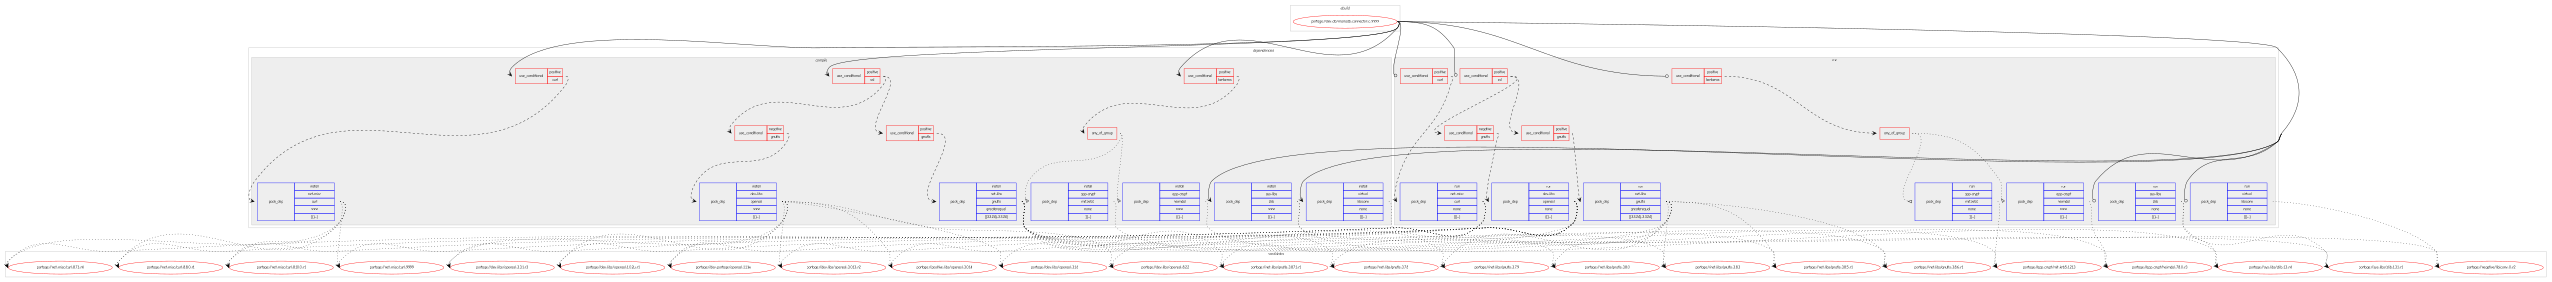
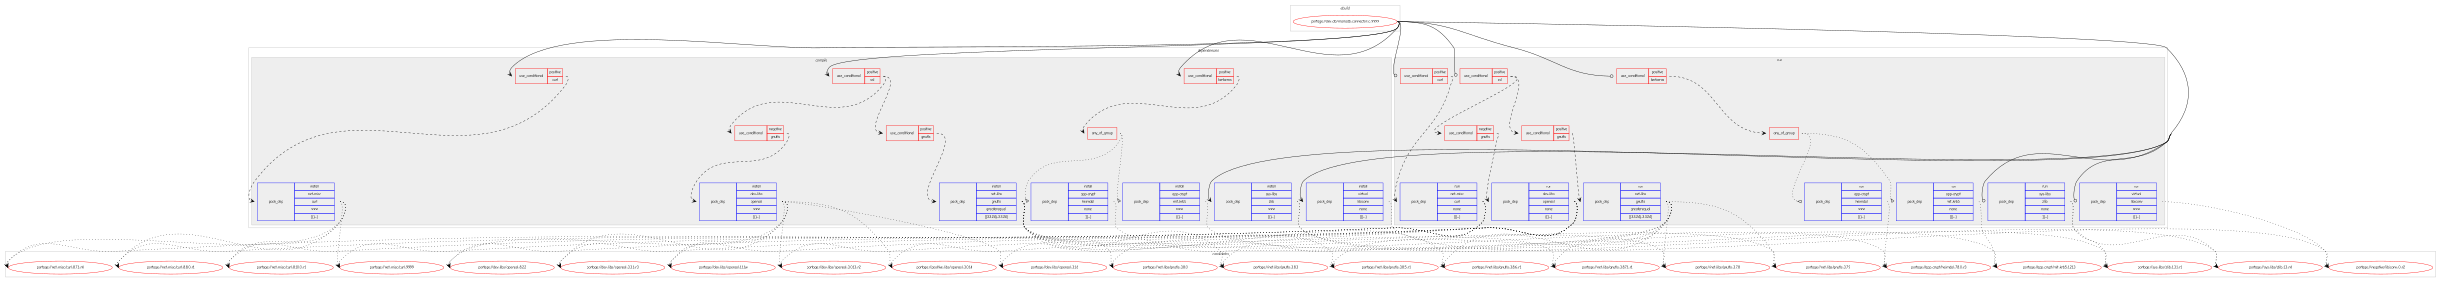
  digraph {
    compound=true
    concentrate=true
    fontname="Comic Neue"
    fontsize=10
    newrank=true
    rankdir=TB
    ranksep=1.5
    node [color=red fontname="Comic Neue" fontsize=10 shape=none]
    edge [arrowhead=vee fontname="Comic Neue" headport=w style=dotted tailport=e weight=100]
    n1 [label="portage://dev-db/mariadb-connector-c-9999" width=4 shape=""]
    n2 [color=blue label=<<TABLE BORDER="0" CELLBORDER="1" CELLSPACING="0" CELLPADDING="4" WIDTH="220"><TR><TD ROWSPAN="6" CELLPADDING="30">pack_dep</TD></TR><TR><TD WIDTH="110">install</TD></TR><TR><TD>net-misc</TD></TR><TR><TD>curl</TD></TR><TR><TD>none</TD></TR><TR><TD>[[],,,,]</TD></TR></TABLE>>]
    n3 [label=<<TABLE BORDER="0" CELLBORDER="1" CELLSPACING="0" CELLPADDING="4"><TR><TD ROWSPAN="3" CELLPADDING="10">use_conditional</TD></TR><TR><TD>positive</TD></TR><TR><TD>curl</TD></TR></TABLE>>]
    n4 [color=blue label=<<TABLE BORDER="0" CELLBORDER="1" CELLSPACING="0" CELLPADDING="4" WIDTH="220"><TR><TD ROWSPAN="6" CELLPADDING="30">pack_dep</TD></TR><TR><TD WIDTH="110">install</TD></TR><TR><TD>app-crypt</TD></TR><TR><TD>mit-krb5</TD></TR><TR><TD>none</TD></TR><TR><TD>[[],,,,]</TD></TR></TABLE>>]
    n5 [color=blue label=<<TABLE BORDER="0" CELLBORDER="1" CELLSPACING="0" CELLPADDING="4" WIDTH="220"><TR><TD ROWSPAN="6" CELLPADDING="30">pack_dep</TD></TR><TR><TD WIDTH="110">install</TD></TR><TR><TD>app-crypt</TD></TR><TR><TD>heimdal</TD></TR><TR><TD>none</TD></TR><TR><TD>[[],,,,]</TD></TR></TABLE>>]
    n6 [label=<<TABLE BORDER="0" CELLBORDER="1" CELLSPACING="0" CELLPADDING="4"><TR><TD CELLPADDING="10">any_of_group</TD></TR></TABLE>>]
    n7 [label=<<TABLE BORDER="0" CELLBORDER="1" CELLSPACING="0" CELLPADDING="4"><TR><TD ROWSPAN="3" CELLPADDING="10">use_conditional</TD></TR><TR><TD>positive</TD></TR><TR><TD>kerberos</TD></TR></TABLE>>]
    n8 [color=blue label=<<TABLE BORDER="0" CELLBORDER="1" CELLSPACING="0" CELLPADDING="4" WIDTH="220"><TR><TD ROWSPAN="6" CELLPADDING="30">pack_dep</TD></TR><TR><TD WIDTH="110">install</TD></TR><TR><TD>sys-libs</TD></TR><TR><TD>zlib</TD></TR><TR><TD>none</TD></TR><TR><TD>[[],,,,]</TD></TR></TABLE>>]
    n9 [color=blue label=<<TABLE BORDER="0" CELLBORDER="1" CELLSPACING="0" CELLPADDING="4" WIDTH="220"><TR><TD ROWSPAN="6" CELLPADDING="30">pack_dep</TD></TR><TR><TD WIDTH="110">install</TD></TR><TR><TD>net-libs</TD></TR><TR><TD>gnutls</TD></TR><TR><TD>greaterequal</TD></TR><TR><TD>[[3,3,24],,,3.3.24]</TD></TR></TABLE>>]
    n10 [label=<<TABLE BORDER="0" CELLBORDER="1" CELLSPACING="0" CELLPADDING="4"><TR><TD ROWSPAN="3" CELLPADDING="10">use_conditional</TD></TR><TR><TD>positive</TD></TR><TR><TD>gnutls</TD></TR></TABLE>>]
    n11 [color=blue label=<<TABLE BORDER="0" CELLBORDER="1" CELLSPACING="0" CELLPADDING="4" WIDTH="220"><TR><TD ROWSPAN="6" CELLPADDING="30">pack_dep</TD></TR><TR><TD WIDTH="110">install</TD></TR><TR><TD>dev-libs</TD></TR><TR><TD>openssl</TD></TR><TR><TD>none</TD></TR><TR><TD>[[],,,,]</TD></TR></TABLE>>]
    n12 [label=<<TABLE BORDER="0" CELLBORDER="1" CELLSPACING="0" CELLPADDING="4"><TR><TD ROWSPAN="3" CELLPADDING="10">use_conditional</TD></TR><TR><TD>negative</TD></TR><TR><TD>gnutls</TD></TR></TABLE>>]
    n13 [label=<<TABLE BORDER="0" CELLBORDER="1" CELLSPACING="0" CELLPADDING="4"><TR><TD ROWSPAN="3" CELLPADDING="10">use_conditional</TD></TR><TR><TD>positive</TD></TR><TR><TD>ssl</TD></TR></TABLE>>]
    n14 [color=blue label=<<TABLE BORDER="0" CELLBORDER="1" CELLSPACING="0" CELLPADDING="4" WIDTH="220"><TR><TD ROWSPAN="6" CELLPADDING="30">pack_dep</TD></TR><TR><TD WIDTH="110">install</TD></TR><TR><TD>virtual</TD></TR><TR><TD>libiconv</TD></TR><TR><TD>none</TD></TR><TR><TD>[[],,,,]</TD></TR></TABLE>>]
    n15 [color=blue label=<<TABLE BORDER="0" CELLBORDER="1" CELLSPACING="0" CELLPADDING="4" WIDTH="220"><TR><TD ROWSPAN="6" CELLPADDING="30">pack_dep</TD></TR><TR><TD WIDTH="110">run</TD></TR><TR><TD>net-misc</TD></TR><TR><TD>curl</TD></TR><TR><TD>none</TD></TR><TR><TD>[[],,,,]</TD></TR></TABLE>>]
    n16 [label=<<TABLE BORDER="0" CELLBORDER="1" CELLSPACING="0" CELLPADDING="4"><TR><TD ROWSPAN="3" CELLPADDING="10">use_conditional</TD></TR><TR><TD>positive</TD></TR><TR><TD>curl</TD></TR></TABLE>>]
    n17 [color=blue label=<<TABLE BORDER="0" CELLBORDER="1" CELLSPACING="0" CELLPADDING="4" WIDTH="220"><TR><TD ROWSPAN="6" CELLPADDING="30">pack_dep</TD></TR><TR><TD WIDTH="110">run</TD></TR><TR><TD>app-crypt</TD></TR><TR><TD>mit-krb5</TD></TR><TR><TD>none</TD></TR><TR><TD>[[],,,,]</TD></TR></TABLE>>]
    n18 [color=blue label=<<TABLE BORDER="0" CELLBORDER="1" CELLSPACING="0" CELLPADDING="4" WIDTH="220"><TR><TD ROWSPAN="6" CELLPADDING="30">pack_dep</TD></TR><TR><TD WIDTH="110">run</TD></TR><TR><TD>app-crypt</TD></TR><TR><TD>heimdal</TD></TR><TR><TD>none</TD></TR><TR><TD>[[],,,,]</TD></TR></TABLE>>]
    n19 [label=<<TABLE BORDER="0" CELLBORDER="1" CELLSPACING="0" CELLPADDING="4"><TR><TD CELLPADDING="10">any_of_group</TD></TR></TABLE>>]
    n20 [label=<<TABLE BORDER="0" CELLBORDER="1" CELLSPACING="0" CELLPADDING="4"><TR><TD ROWSPAN="3" CELLPADDING="10">use_conditional</TD></TR><TR><TD>positive</TD></TR><TR><TD>kerberos</TD></TR></TABLE>>]
    n21 [color=blue label=<<TABLE BORDER="0" CELLBORDER="1" CELLSPACING="0" CELLPADDING="4" WIDTH="220"><TR><TD ROWSPAN="6" CELLPADDING="30">pack_dep</TD></TR><TR><TD WIDTH="110">run</TD></TR><TR><TD>net-libs</TD></TR><TR><TD>gnutls</TD></TR><TR><TD>greaterequal</TD></TR><TR><TD>[[3,3,24],,,3.3.24]</TD></TR></TABLE>>]
    n22 [label=<<TABLE BORDER="0" CELLBORDER="1" CELLSPACING="0" CELLPADDING="4"><TR><TD ROWSPAN="3" CELLPADDING="10">use_conditional</TD></TR><TR><TD>positive</TD></TR><TR><TD>gnutls</TD></TR></TABLE>>]
    n23 [color=blue label=<<TABLE BORDER="0" CELLBORDER="1" CELLSPACING="0" CELLPADDING="4" WIDTH="220"><TR><TD ROWSPAN="6" CELLPADDING="30">pack_dep</TD></TR><TR><TD WIDTH="110">run</TD></TR><TR><TD>dev-libs</TD></TR><TR><TD>openssl</TD></TR><TR><TD>none</TD></TR><TR><TD>[[],,,,]</TD></TR></TABLE>>]
    n24 [label=<<TABLE BORDER="0" CELLBORDER="1" CELLSPACING="0" CELLPADDING="4"><TR><TD ROWSPAN="3" CELLPADDING="10">use_conditional</TD></TR><TR><TD>negative</TD></TR><TR><TD>gnutls</TD></TR></TABLE>>]
    n25 [label=<<TABLE BORDER="0" CELLBORDER="1" CELLSPACING="0" CELLPADDING="4"><TR><TD ROWSPAN="3" CELLPADDING="10">use_conditional</TD></TR><TR><TD>positive</TD></TR><TR><TD>ssl</TD></TR></TABLE>>]
    n26 [color=blue label=<<TABLE BORDER="0" CELLBORDER="1" CELLSPACING="0" CELLPADDING="4" WIDTH="220"><TR><TD ROWSPAN="6" CELLPADDING="30">pack_dep</TD></TR><TR><TD WIDTH="110">run</TD></TR><TR><TD>sys-libs</TD></TR><TR><TD>zlib</TD></TR><TR><TD>none</TD></TR><TR><TD>[[],,,,]</TD></TR></TABLE>>]
    n27 [color=blue label=<<TABLE BORDER="0" CELLBORDER="1" CELLSPACING="0" CELLPADDING="4" WIDTH="220"><TR><TD ROWSPAN="6" CELLPADDING="30">pack_dep</TD></TR><TR><TD WIDTH="110">run</TD></TR><TR><TD>virtual</TD></TR><TR><TD>libiconv</TD></TR><TR><TD>none</TD></TR><TR><TD>[[],,,,]</TD></TR></TABLE>>]
    n28 [label="portage://app-crypt/mit-krb5-1.21.3" width=4 shape=""]
    n29 [label="portage://net-misc/curl-9999" width=4 shape=""]
    n30 [label="portage://net-misc/curl-8.10.0-r1" width=4 shape=""]
    n31 [label="portage://net-misc/curl-8.8.0-r1" width=4 shape=""]
    n32 [label="portage://net-misc/curl-8.7.1-r4" width=4 shape=""]
    n33 [label="portage://app-crypt/heimdal-7.8.0-r3" width=4 shape=""]
    n34 [label="portage://net-libs/gnutls-3.8.7.1-r1" width=4 shape=""]
    n35 [label="portage://net-libs/gnutls-3.8.6-r1" width=4 shape=""]
    n36 [label="portage://net-libs/gnutls-3.8.5-r1" width=4 shape=""]
    n37 [label="portage://net-libs/gnutls-3.8.3" width=4 shape=""]
    n38 [label="portage://net-libs/gnutls-3.8.0" width=4 shape=""]
    n39 [label="portage://net-libs/gnutls-3.7.9" width=4 shape=""]
    n40 [label="portage://net-libs/gnutls-3.7.8" width=4 shape=""]
    n41 [label="portage://dev-libs/openssl-3.3.1-r3" width=4 shape=""]
    n42 [label="portage://dev-libs/openssl-8.2.2" width=4 shape=""]
    n43 [label="portage://dev-libs/openssl-3.1.6" width=4 shape=""]
    n44 [label="portage://positive-libs/openssl-3.0.14" width=4 shape=""]
    n45 [label="portage://dev-libs/openssl-3.0.13-r2" width=4 shape=""]
-   n46 [label="portage://dev-portage/openssl-1.1.1w" width=4 shape=""]
-   n47 [label="portage://dev-libs/openssl-1.0.2u-r1" width=4 shape=""]
+   n46 [label="portage://dev-libs/openssl-1.1.1w" width=4 shape=""]
    n48 [label="portage://sys-libs/zlib-1.3.1-r1" width=4 shape=""]
    n49 [label="portage://sys-libs/zlib-1.3-r4" width=4 shape=""]
    n50 [label="portage://negative/libiconv-0-r2" width=4 shape=""]
    subgraph cluster_1 {
      color=gray
      label=<<i>ebuild</i>>
      n1
    }
    subgraph cluster_2 {
      color=gray
      label=<<i>dependencies</i>>
      subgraph cluster_3 {
        color=gray
        fillcolor="#eeeeee"
        label=<<i>compile</i>>
        style=filled
        subgraph sub_4 {
          color=gray
          fillcolor="#eeeeee"
          label=<<i>compile</i>>
          style=filled
          n3
          subgraph sub_5 {
            color=gray
            fillcolor="#eeeeee"
            label=<<i>compile</i>>
            style=filled
            n2
          }
        }
        subgraph sub_6 {
          color=gray
          fillcolor="#eeeeee"
          label=<<i>compile</i>>
          style=filled
          n7
          subgraph sub_7 {
            color=gray
            fillcolor="#eeeeee"
            label=<<i>compile</i>>
            style=filled
            n6
            subgraph sub_8 {
              color=gray
              fillcolor="#eeeeee"
              label=<<i>compile</i>>
              style=filled
              n4
            }
            subgraph sub_9 {
              color=gray
              fillcolor="#eeeeee"
              label=<<i>compile</i>>
              style=filled
              n5
            }
          }
        }
        subgraph sub_10 {
          color=gray
          fillcolor="#eeeeee"
          label=<<i>compile</i>>
          style=filled
          n8
        }
        subgraph sub_11 {
          color=gray
          fillcolor="#eeeeee"
          label=<<i>compile</i>>
          style=filled
          n13
          subgraph sub_12 {
            color=gray
            fillcolor="#eeeeee"
            label=<<i>compile</i>>
            style=filled
            n10
            subgraph sub_13 {
              color=gray
              fillcolor="#eeeeee"
              label=<<i>compile</i>>
              style=filled
              n9
            }
          }
          subgraph sub_14 {
            color=gray
            fillcolor="#eeeeee"
            label=<<i>compile</i>>
            style=filled
            n12
            subgraph sub_15 {
              color=gray
              fillcolor="#eeeeee"
              label=<<i>compile</i>>
              style=filled
              n11
            }
          }
        }
        subgraph sub_16 {
          color=gray
          fillcolor="#eeeeee"
          label=<<i>compile</i>>
          style=filled
          n14
        }
      }
      subgraph cluster_17 {
        color=gray
        fillcolor="#eeeeee"
        label=<<i>compile and run</i>>
        style=filled
      }
      subgraph cluster_18 {
        color=gray
        fillcolor="#eeeeee"
        label=<<i>run</i>>
        style=filled
        subgraph sub_19 {
          color=gray
          fillcolor="#eeeeee"
          label=<<i>run</i>>
          style=filled
          n16
          subgraph sub_20 {
            color=gray
            fillcolor="#eeeeee"
            label=<<i>run</i>>
            style=filled
            n15
          }
        }
        subgraph sub_21 {
          color=gray
          fillcolor="#eeeeee"
          label=<<i>run</i>>
          style=filled
          n20
          subgraph sub_22 {
            color=gray
            fillcolor="#eeeeee"
            label=<<i>run</i>>
            style=filled
            n19
            subgraph sub_23 {
              color=gray
              fillcolor="#eeeeee"
              label=<<i>run</i>>
              style=filled
              n17
            }
            subgraph sub_24 {
              color=gray
              fillcolor="#eeeeee"
              label=<<i>run</i>>
              style=filled
              n18
            }
          }
        }
        subgraph sub_25 {
          color=gray
          fillcolor="#eeeeee"
          label=<<i>run</i>>
          style=filled
          n25
          subgraph sub_26 {
            color=gray
            fillcolor="#eeeeee"
            label=<<i>run</i>>
            style=filled
            n22
            subgraph sub_27 {
              color=gray
              fillcolor="#eeeeee"
              label=<<i>run</i>>
              style=filled
              n21
            }
          }
          subgraph sub_28 {
            color=gray
            fillcolor="#eeeeee"
            label=<<i>run</i>>
            style=filled
            n24
            subgraph sub_29 {
              color=gray
              fillcolor="#eeeeee"
              label=<<i>run</i>>
              style=filled
              n23
            }
          }
        }
        subgraph sub_30 {
          color=gray
          fillcolor="#eeeeee"
          label=<<i>run</i>>
          style=filled
          n26
        }
        subgraph sub_31 {
          color=gray
          fillcolor="#eeeeee"
          label=<<i>run</i>>
          style=filled
          n27
        }
      }
    }
    subgraph cluster_32 {
      color=gray
      label=<<i>candidates</i>>
      rank=same
      subgraph sub_33 {
        color=black
        label=<<i>candidates</i>>
        nodesep=1
        rank=same
        n28
      }
      subgraph sub_34 {
        color=black
        label=<<i>candidates</i>>
        nodesep=1
        rank=same
        n29
        n30
        n31
        n32
      }
      subgraph sub_35 {
        color=black
        label=<<i>candidates</i>>
        nodesep=1
        rank=same
        n33
      }
      subgraph sub_36 {
        color=black
        label=<<i>candidates</i>>
        nodesep=1
        rank=same
        n34
        n35
        n36
        n37
        n38
        n39
        n40
      }
      subgraph sub_37 {
        color=black
        label=<<i>candidates</i>>
        nodesep=1
        rank=same
        n41
        n42
        n43
        n44
        n45
        n46
-       n47
      }
      subgraph sub_38 {
        color=black
        label=<<i>candidates</i>>
        nodesep=1
        rank=same
        n48
        n49
      }
      subgraph sub_39 {
        color=black
        label=<<i>candidates</i>>
        nodesep=1
        rank=same
        n50
      }
      subgraph sub_40 {
        color=black
        label=<<i>candidates</i>>
        nodesep=1
        rank=same
        n29
        n30
        n31
        n32
      }
      subgraph sub_41 {
        color=black
        label=<<i>candidates</i>>
        nodesep=1
        rank=same
        n28
      }
      subgraph sub_42 {
        color=black
        label=<<i>candidates</i>>
        nodesep=1
        rank=same
        n33
      }
      subgraph sub_43 {
        color=black
        label=<<i>candidates</i>>
        nodesep=1
        rank=same
        n34
        n35
        n36
        n37
        n38
        n39
        n40
      }
      subgraph sub_44 {
        color=black
        label=<<i>candidates</i>>
        nodesep=1
        rank=same
        n41
        n42
        n43
        n44
        n45
        n46
-       n47
      }
      subgraph sub_45 {
        color=black
        label=<<i>candidates</i>>
        nodesep=1
        rank=same
        n48
        n49
      }
      subgraph sub_46 {
        color=black
        label=<<i>candidates</i>>
        nodesep=1
        rank=same
        n50
      }
    }
    n1 -> n3 [style=solid weight=20]
    n1 -> n7 [style=solid weight=20]
    n1 -> n8 [style=solid weight=20]
    n1 -> n13 [style=solid weight=20]
    n1 -> n14 [style=solid weight=20]
    n1 -> n16 [arrowhead=odot style=solid weight=20]
    n1 -> n20 [arrowhead=odot style=solid weight=20]
    n1 -> n25 [arrowhead=odot style=solid weight=20]
    n1 -> n26 [arrowhead=odot style=solid weight=20]
    n1 -> n27 [arrowhead=odot style=solid weight=20]
    n2 -> n29
    n2 -> n30
    n2 -> n31
    n2 -> n32
    n3 -> n2 [style=dashed weight=20]
    n4 -> n28
    n5 -> n33
    n6 -> n4 [arrowhead=oinv weight=20]
    n6 -> n5 [arrowhead=oinv weight=20]
    n7 -> n6 [style=dashed weight=20]
    n8 -> n48
    n8 -> n49
    n9 -> n34
    n9 -> n35
    n9 -> n36
    n9 -> n37
    n9 -> n38
    n9 -> n39
    n9 -> n40
    n10 -> n9 [style=dashed weight=20]
    n11 -> n41
    n11 -> n42
    n11 -> n43
    n11 -> n44
    n11 -> n45
    n11 -> n46
-   n11 -> n47
    n12 -> n11 [style=dashed weight=20]
    n13 -> n10 [style=dashed weight=20]
    n13 -> n12 [style=dashed weight=20]
    n14 -> n50
    n15 -> n29
    n15 -> n30
    n15 -> n31
    n15 -> n32
    n16 -> n15 [style=dashed weight=20]
    n17 -> n28
    n18 -> n33
    n19 -> n17 [arrowhead=oinv weight=20]
    n19 -> n18 [arrowhead=oinv weight=20]
    n20 -> n19 [style=dashed weight=20]
    n21 -> n34
    n21 -> n35
    n21 -> n36
    n21 -> n37
    n21 -> n38
    n21 -> n39
    n21 -> n40
    n22 -> n21 [style=dashed weight=20]
    n23 -> n41
    n23 -> n42
    n23 -> n43
    n23 -> n44
    n23 -> n45
    n23 -> n46
-   n23 -> n47
    n24 -> n23 [style=dashed weight=20]
    n25 -> n22 [style=dashed weight=20]
    n25 -> n24 [style=dashed weight=20]
    n26 -> n48
    n26 -> n49
    n27 -> n50
  }
